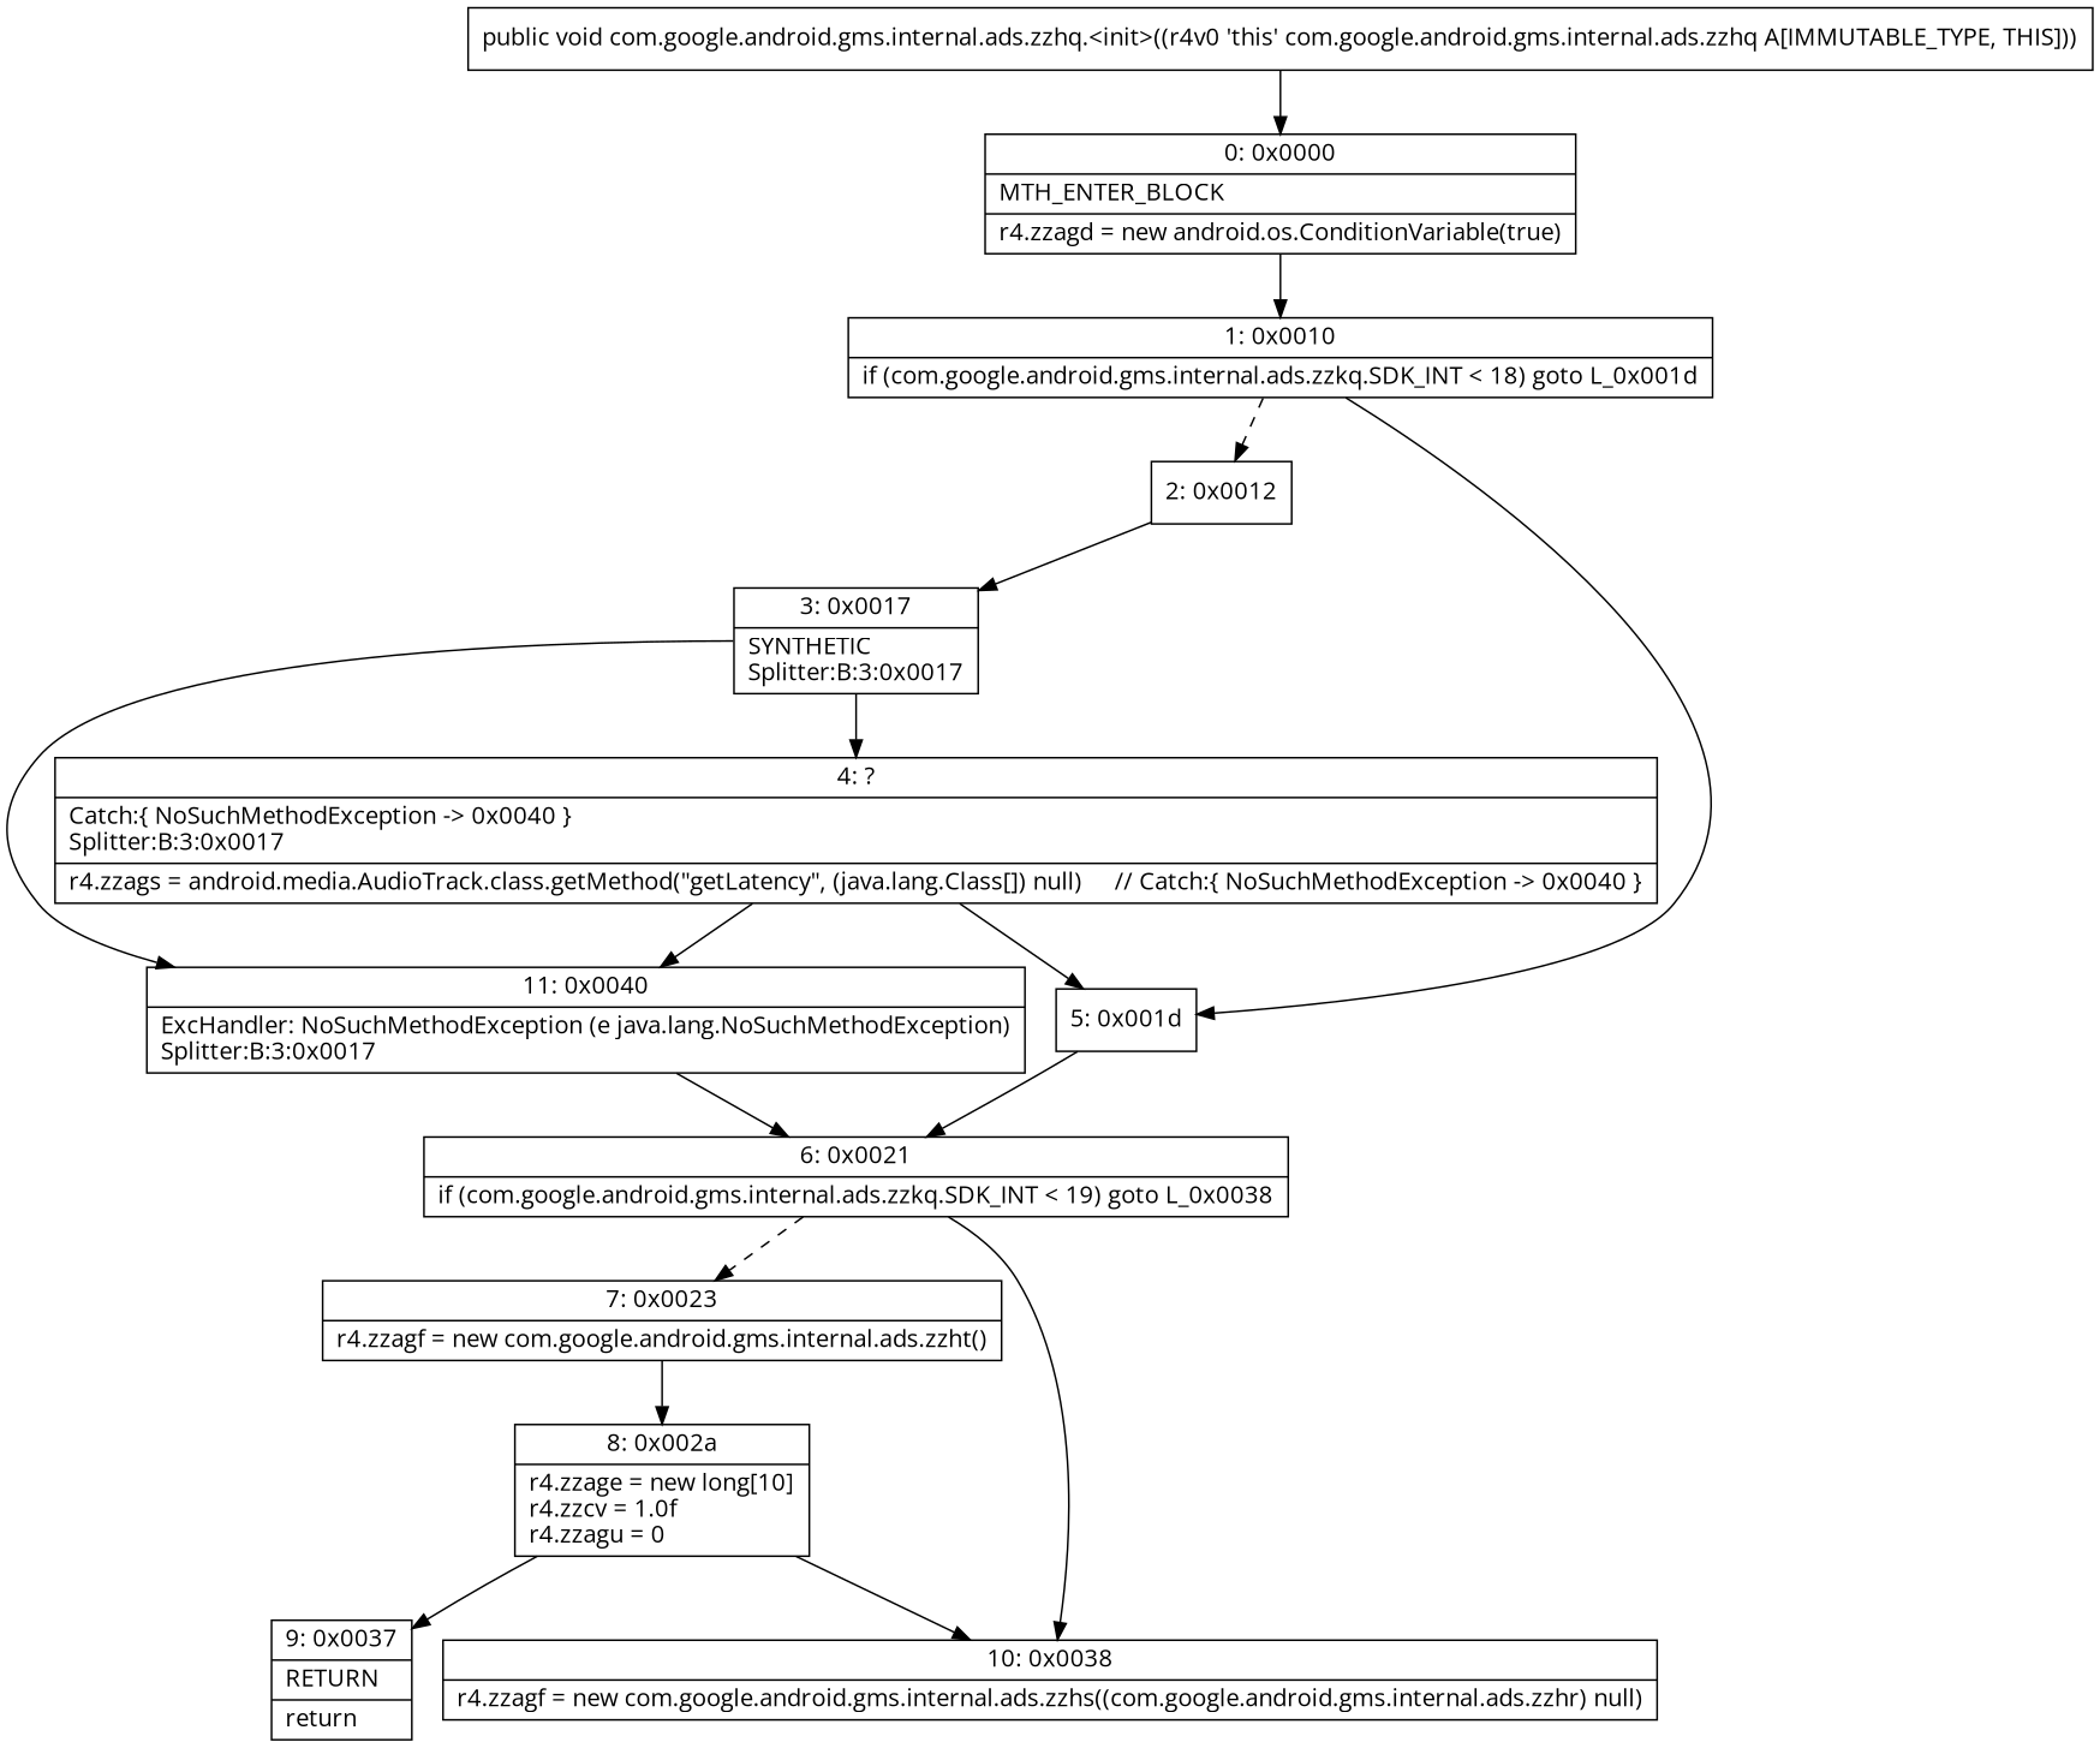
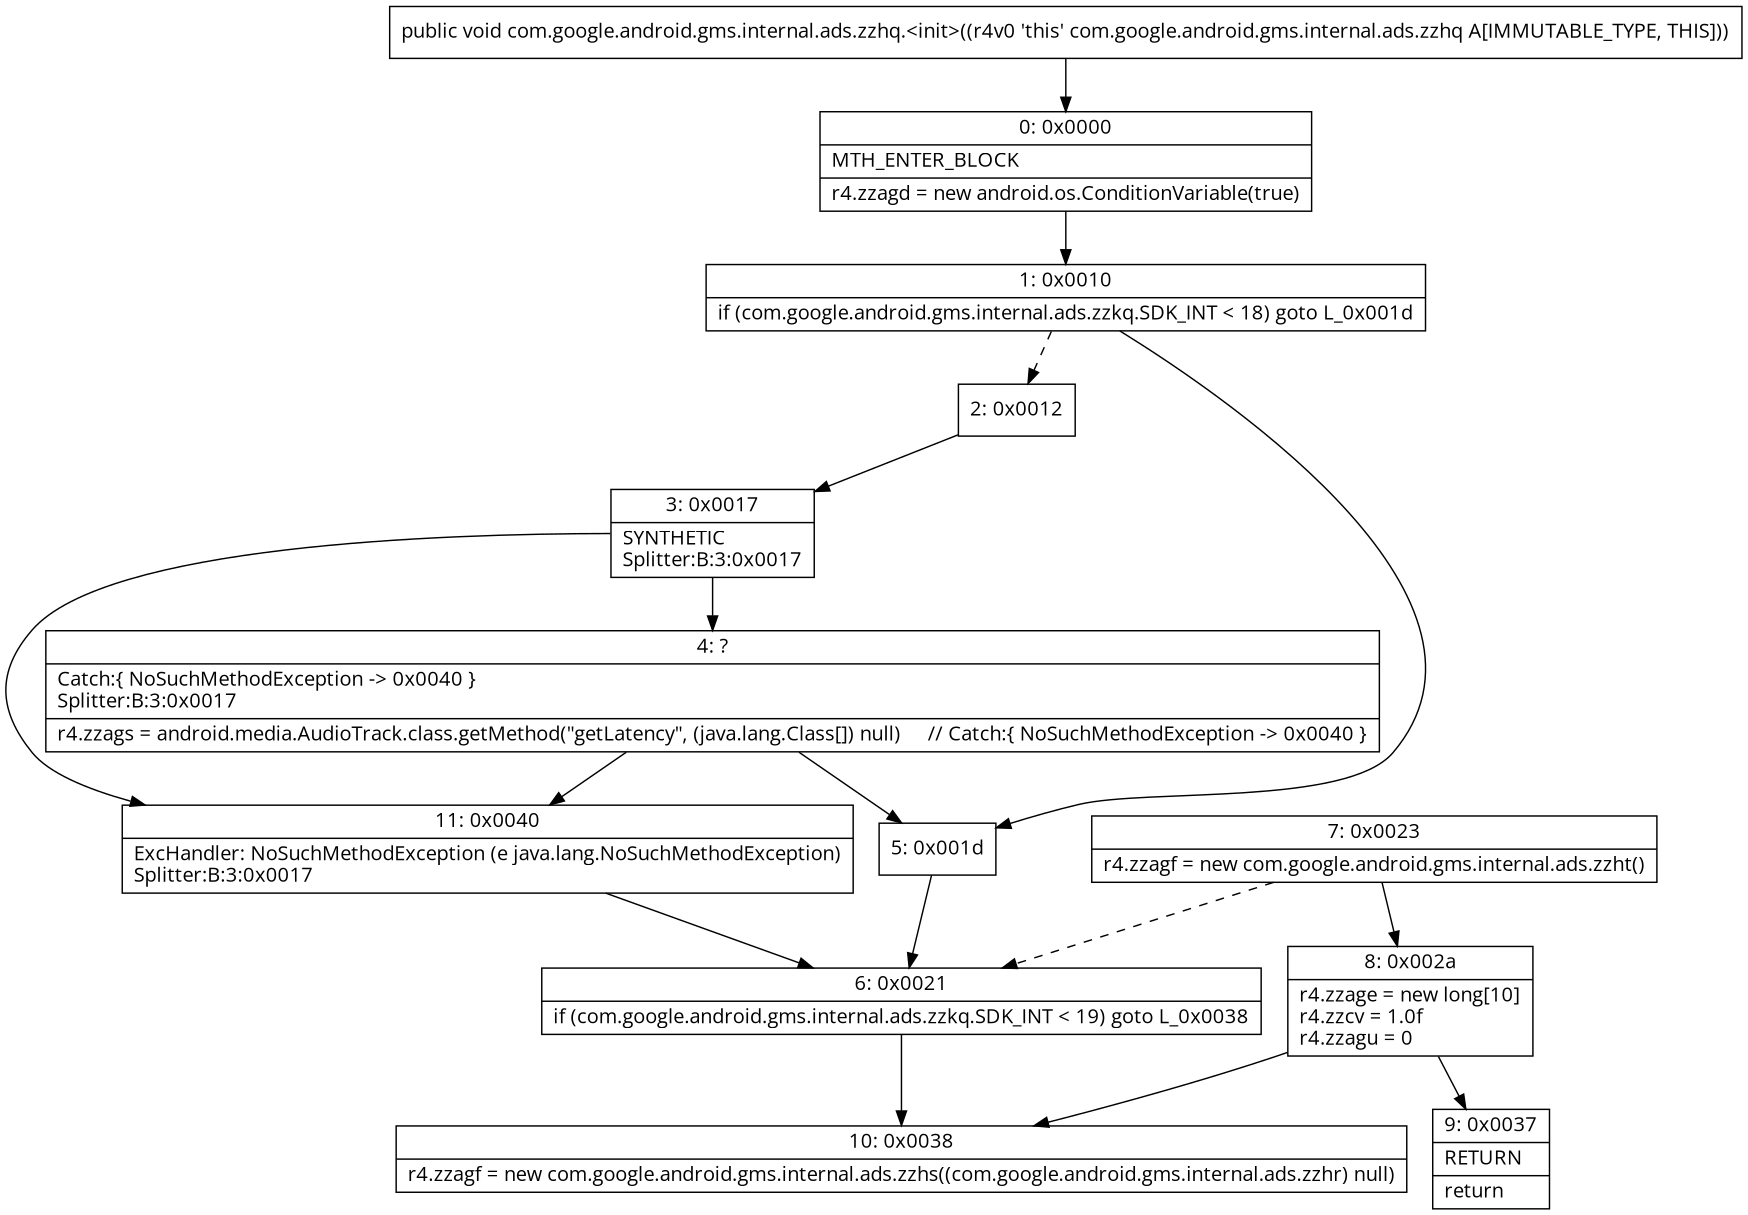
  digraph {
    fontname="Open Sans"
    node [fontname="Open Sans" shape=record]
    edge [fontname="Open Sans"]
    n1 [label="{0\:\ 0x0000|MTH_ENTER_BLOCK\l|r4.zzagd = new android.os.ConditionVariable(true)\l}"]
    n2 [label="{1\:\ 0x0010|if (com.google.android.gms.internal.ads.zzkq.SDK_INT \< 18) goto L_0x001d\l}"]
    n3 [label="{2\:\ 0x0012}"]
    n4 [label="{5\:\ 0x001d}"]
    n5 [label="{3\:\ 0x0017|SYNTHETIC\lSplitter:B:3:0x0017\l}"]
    n6 [label="{6\:\ 0x0021|if (com.google.android.gms.internal.ads.zzkq.SDK_INT \< 19) goto L_0x0038\l}"]
    n7 [label="{4\:\ ?|Catch:\{ NoSuchMethodException \-\> 0x0040 \}\lSplitter:B:3:0x0017\l|r4.zzags = android.media.AudioTrack.class.getMethod(\"getLatency\", (java.lang.Class[]) null)     \/\/ Catch:\{ NoSuchMethodException \-\> 0x0040 \}\l}"]
    n8 [label="{11\:\ 0x0040|ExcHandler: NoSuchMethodException (e java.lang.NoSuchMethodException)\lSplitter:B:3:0x0017\l}"]
    n9 [label="{7\:\ 0x0023|r4.zzagf = new com.google.android.gms.internal.ads.zzht()\l}"]
    n10 [label="{10\:\ 0x0038|r4.zzagf = new com.google.android.gms.internal.ads.zzhs((com.google.android.gms.internal.ads.zzhr) null)\l}"]
    n11 [label="{8\:\ 0x002a|r4.zzage = new long[10]\lr4.zzcv = 1.0f\lr4.zzagu = 0\l}"]
    n12 [label="{9\:\ 0x0037|RETURN\l|return\l}"]
    n13 [label="{public void com.google.android.gms.internal.ads.zzhq.\<init\>((r4v0 'this' com.google.android.gms.internal.ads.zzhq A[IMMUTABLE_TYPE, THIS])) }"]
    n1 -> n2
    n2 -> n3 [style=dashed]
    n2 -> n4
    n3 -> n5
    n4 -> n6
    n5 -> n7
    n5 -> n8
-   n6 -> n9 [style=dashed]
+   n9 -> n6 [style=dashed]
    n6 -> n10
    n7 -> n4
    n7 -> n8
    n8 -> n6
    n9 -> n11
    n11 -> n10
    n11 -> n12
    n13 -> n1
  }
